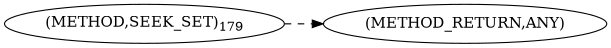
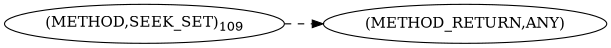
  digraph {
    rankdir=LR
    fontname="DejaVu Serif"
    node [fontname="DejaVu Serif"]
-   n1 [label=<(METHOD,SEEK_SET)<SUB>179</SUB>>]
+   n1 [label=<(METHOD,SEEK_SET)<SUB>109</SUB>>]
    n2 [label=<(METHOD_RETURN,ANY)>]
    n1 -> n2 [style=dashed fontname="DejaVu Serif"]
  }
